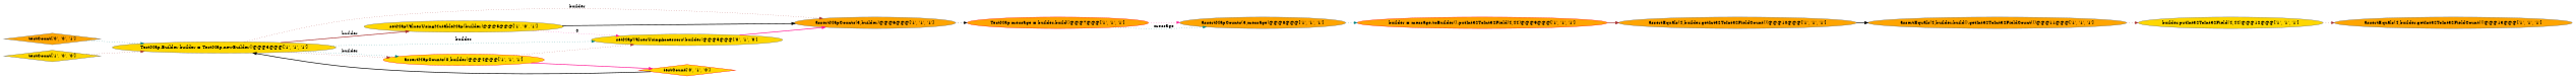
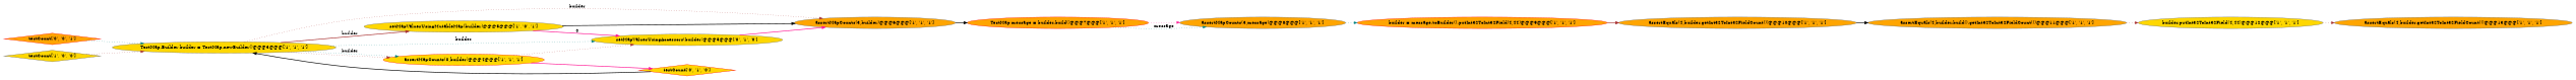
  digraph {
    rankdir=LR
    node [color=gray40 fillcolor=orange shape=ellipse style=filled]
    edge [color=brown style=dotted]
    n1 [color=red label="TestMap message = builder.build()@@@7@@@['1', '1', '1']"]
    n2 [label="assertMapCounts(3,message)@@@8@@@['1', '1', '1']"]
    n3 [color=red label="builder = message.toBuilder().putInt32ToInt32Field(4,44)@@@9@@@['1', '1', '1']"]
-   n4 [label="testCount['0', '0', '1']" shape=diamond]
+   n4 [color=red label="testCount['0', '0', '1']" shape=diamond]
    n5 [fillcolor=gold label="TestMap.Builder builder = TestMap.newBuilder()@@@3@@@['1', '1', '1']"]
    n6 [fillcolor=gold label="setMapValuesUsingMutableMap(builder)@@@5@@@['1', '0', '1']"]
    n7 [label="assertMapCounts(3,builder)@@@6@@@['1', '1', '1']"]
    n8 [fillcolor=gold label="setMapValuesUsingAccessors(builder)@@@5@@@['0', '1', '0']"]
    n9 [color=red fillcolor=gold label="assertMapCounts(0,builder)@@@4@@@['1', '1', '1']"]
    n10 [label="assertEquals(4,builder.getInt32ToInt32FieldCount())@@@13@@@['1', '1', '1']"]
    n11 [label="assertEquals(4,builder.getInt32ToInt32FieldCount())@@@10@@@['1', '1', '1']"]
    n12 [label="assertEquals(4,builder.build().getInt32ToInt32FieldCount())@@@11@@@['1', '1', '1']"]
    n13 [fillcolor=gold label="builder.putInt32ToInt32Field(4,44)@@@12@@@['1', '1', '1']"]
    n14 [color=red fillcolor=gold label="testCount['0', '1', '0']" shape=diamond]
    n15 [fillcolor=gold label="testCount['1', '0', '0']" shape=diamond]
    n1 -> n2 [color=deeppink]
    n1 -> n2 [color=teal label=message]
    n2 -> n3 [color=teal]
    n3 -> n11 [style=bold]
    n4 -> n5 [color=teal]
    n5 -> n6 [label=builder style=bold]
    n5 -> n7 [label=builder]
    n5 -> n8 [color=teal label=builder]
    n5 -> n9 [color=teal label=builder]
    n5 -> n9
    n6 -> n7 [color=black style=bold]
-   n6 -> n8 [color=deeppink label=0]
-   n7 -> n1 [color=black]
+   n6 -> n8 [color=deeppink label=0 style=bold]
+   n7 -> n1 [color=black style=bold]
    n8 -> n7 [color=deeppink style=bold]
    n9 -> n8
    n9 -> n14 [color=deeppink style=bold]
    n11 -> n12 [color=black style=bold]
    n12 -> n13
    n13 -> n10
    n14 -> n5 [color=black style=bold]
    n15 -> n5
  }
